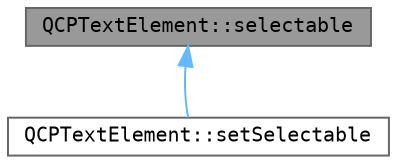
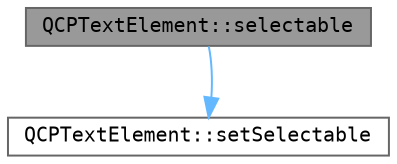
  digraph {
    rankdir=TB
    fontname="DejaVu Sans Mono"
    node [fontname="DejaVu Sans Mono" fontsize=10 shape=box style=filled]
    n1 [color=gray40 fillcolor=grey60 fontcolor=black height=0.2 label="QCPTextElement::selectable" width=0.4]
    n2 [color=grey40 fillcolor=white height=0.2 label="QCPTextElement::setSelectable" width=0.4]
-   n1 -> n2 [color=steelblue1 dir=back fontname="DejaVu Sans Mono" fontsize=10 labelfontname=Helvetica labelfontsize=10 style=solid]
+   n2 -> n1 [color=steelblue1 dir=back fontname="DejaVu Sans Mono" fontsize=10 labelfontname=Helvetica labelfontsize=10 style=solid]
  }
